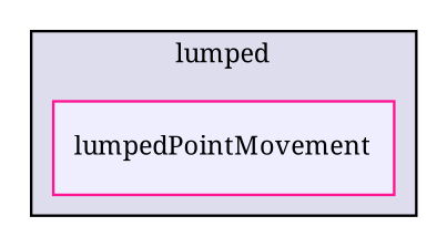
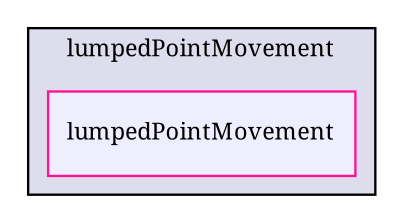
  digraph {
    compound=true
    fontname="Noto Serif"
    n1 [fillcolor="#eeeeff" fontname="Noto Serif" fontsize=10 label=lumpedPointMovement pencolor=black shape=box style=filled color=deeppink]
    subgraph cluster_1 {
      bgcolor="#ddddee"
      fontsize=10
-     label=lumped
+     label=lumpedPointMovement
      pencolor=black
      n1
    }
  }
